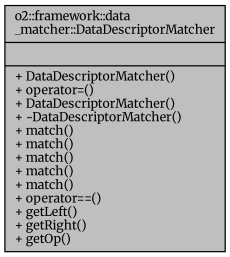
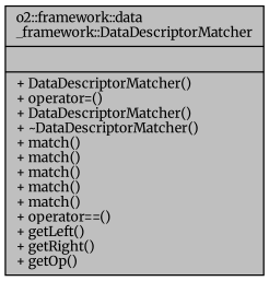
  digraph {
    fontname=Merriweather
-   n1 [color=black fillcolor=grey75 fontcolor=black fontname=Merriweather fontsize=10 height=0.2 label="{o2::framework::data\l_matcher::DataDescriptorMatcher\n||+ DataDescriptorMatcher()\l+ operator=()\l+ DataDescriptorMatcher()\l+ ~DataDescriptorMatcher()\l+ match()\l+ match()\l+ match()\l+ match()\l+ match()\l+ operator==()\l+ getLeft()\l+ getRight()\l+ getOp()\l}" shape=record style=filled width=0.4]
+   n1 [color=black fillcolor=grey75 fontcolor=black fontname=Merriweather fontsize=10 height=0.2 label="{o2::framework::data\l_framework::DataDescriptorMatcher\n||+ DataDescriptorMatcher()\l+ operator=()\l+ DataDescriptorMatcher()\l+ ~DataDescriptorMatcher()\l+ match()\l+ match()\l+ match()\l+ match()\l+ match()\l+ operator==()\l+ getLeft()\l+ getRight()\l+ getOp()\l}" shape=record style=filled width=0.4]
  }
